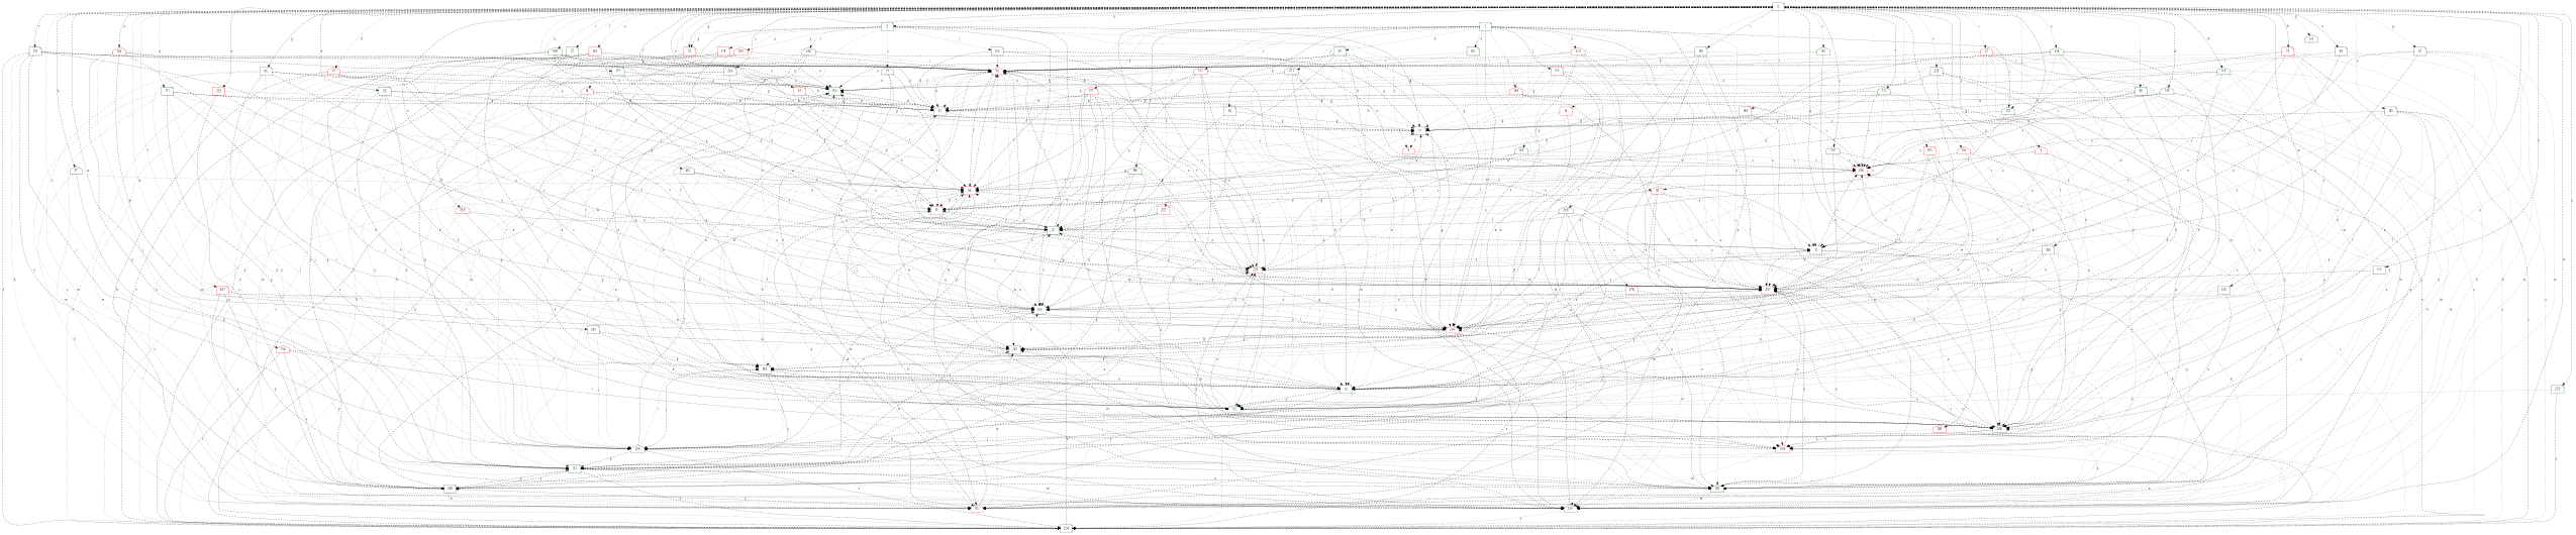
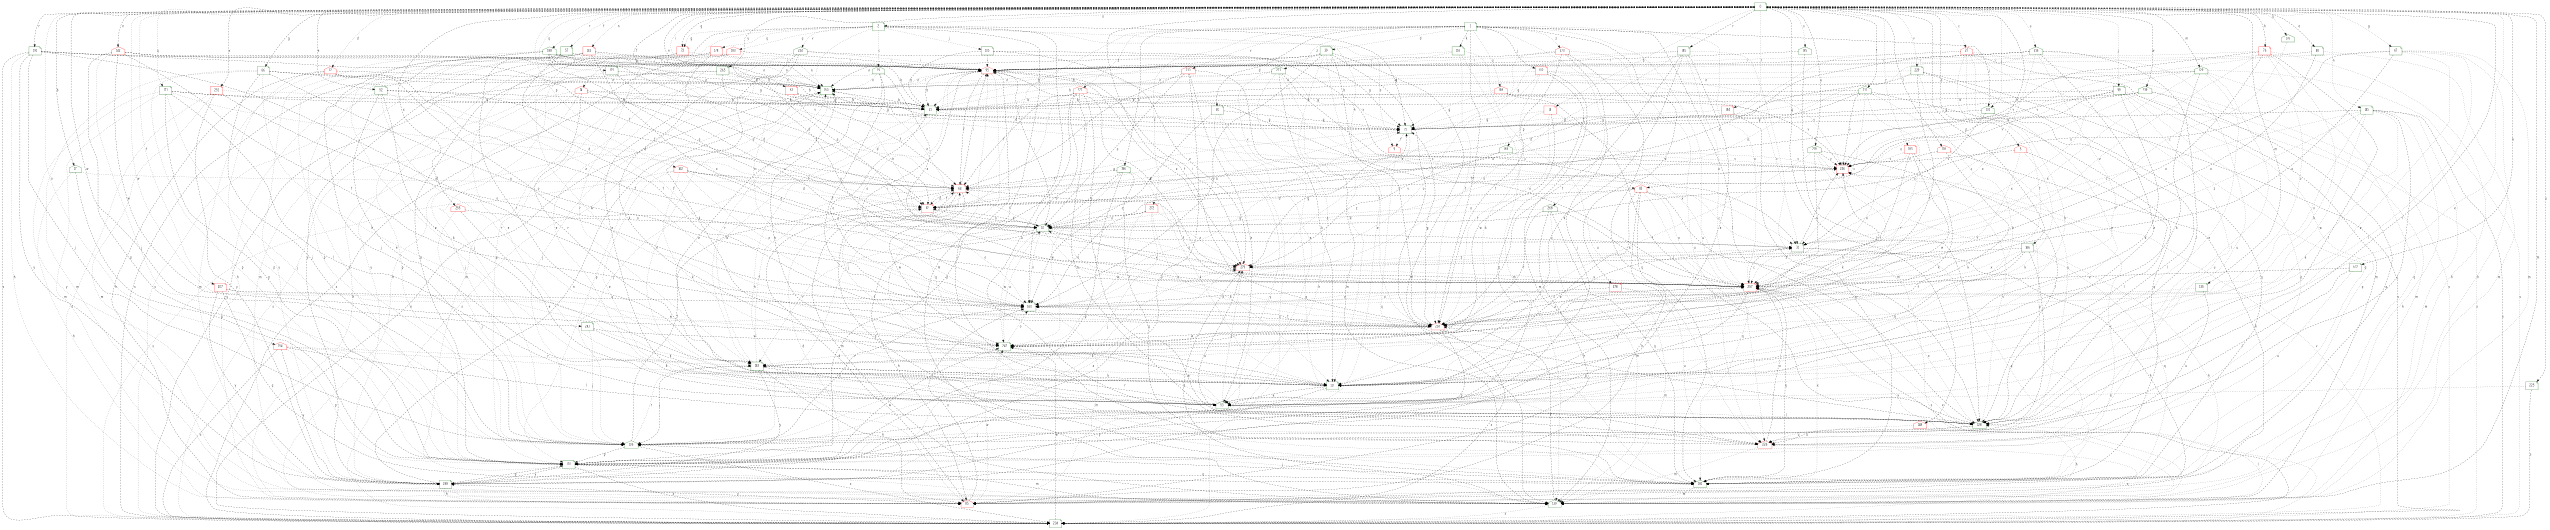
  strict digraph {
    fontname="Comic Neue"
    node [color=darkgreen fontname="Comic Neue" shape=note]
    edge [fontname="Comic Neue" style=dotted]
    0
    2
    5 [color=red shape=house]
    14 [color=red]
    17 [shape=house]
    27 [color=red shape=house]
    32 [color=red shape=house]
    48
    52
    53 [shape=house]
    57
    63 [color=red]
    66
    67
    72 [color=red]
    76 [color=red]
    83 [color=red shape=house]
    95 [color=red shape=house]
    99
    101 [shape=house]
    107
    118 [color=red shape=house]
    128 [shape=house]
    129 [shape=house]
    135
    139 [shape=house]
    142 [color=red shape=house]
    143 [color=red]
    145
    148 [color=red shape=house]
    150
    154 [color=red shape=house]
-   162 [shape=house]
+   162 [color=red shape=house]
    166
    171
    175
    176 [shape=house]
    183 [color=red]
    184 [color=red]
    185
    188 [shape=house]
    191
    195 [shape=house]
    207 [color=red]
    211 [shape=house]
    214 [color=red shape=house]
    216 [shape=house]
    219 [shape=house]
    225
    229
    239 [shape=house]
    243
    247
    251 [color=red]
    255 [color=red shape=house]
    265
    226 [color=red shape=house]
    9 [color=red shape=house]
    29 [shape=house]
    74 [color=red shape=house]
    75
    105
    160
    178 [color=red]
    180 [color=red shape=house]
    234 [shape=house]
    269
    117
    236 [color=red]
    257 [color=red]
    169 [shape=house]
    64 [color=red]
    85 [color=red shape=house]
    170
    181 [shape=house]
    204
    279 [color=red shape=house]
    42 [color=red]
    192
    21
    106 [shape=house]
-   10
+   10 [shape=house]
    31
    1
    39
    40
    102 [color=red]
    116
    196 [shape=house]
    198 [color=red shape=house]
    233 [color=red shape=house]
    268 [shape=house]
    270 [color=red shape=house]
    272 [color=red]
    273 [shape=house]
    277 [color=red shape=house]
    278 [color=red]
    0 -> 2 [label=a]
    0 -> 5 [label=a style=dashed]
    0 -> 14 [label=b]
    0 -> 17 [label=b style=dashed]
    0 -> 27 [label=c]
    0 -> 32 [label=d]
    0 -> 48 [label=e style=dashed]
    0 -> 52 [label=e style=dashed]
    0 -> 53 [label=e]
    0 -> 57 [label=f]
    0 -> 63 [label=f style=dashed]
    0 -> 66 [label=g style=dashed]
    0 -> 67 [label=g]
    0 -> 72 [label=g style=dashed]
    0 -> 76 [label=h style=dashed]
    0 -> 83 [label=h style=dashed]
    0 -> 95 [label=i]
    0 -> 99 [label=j]
    0 -> 101 [label=j]
    0 -> 107 [label=k style=dashed]
    0 -> 118 [label=l style=dashed]
    0 -> 128 [label=l style=dashed]
    0 -> 129 [label=m style=dashed]
    0 -> 135 [label=m style=dashed]
    0 -> 139 [label=m style=dashed]
    0 -> 142 [label=n style=dashed]
    0 -> 143 [label=n]
    0 -> 145 [label=n]
    0 -> 148 [label=n style=dashed]
    0 -> 150 [label=n style=dashed]
    0 -> 154 [label=o]
    0 -> 162 [label=p]
    0 -> 166 [label=p style=dashed]
    0 -> 171 [label=q]
    0 -> 175 [label=q]
    0 -> 176 [label=q]
    0 -> 183 [label=r]
    0 -> 184 [label=r]
    0 -> 185 [label=r style=dashed]
    0 -> 188 [label=r]
    0 -> 191 [label=r style=dashed]
    0 -> 195 [label=s]
    0 -> 207 [label=t]
    0 -> 211 [label=t style=dashed]
    0 -> 214 [label=t style=dashed]
    0 -> 216 [label=u]
    0 -> 219 [label=u style=dashed]
    0 -> 225 [label=u style=dashed]
    0 -> 229 [label=v]
    0 -> 239 [label=w style=dashed]
    0 -> 243 [label=w style=dashed]
    0 -> 247 [label=w]
    0 -> 251 [label=x style=dashed]
    0 -> 255 [label=x style=dashed]
    0 -> 265 [label=y style=dashed]
    2 -> 72 [label=g]
    2 -> 83 [label=h]
    2 -> 139 [label=m style=dashed]
    2 -> 226 [label=u style=dashed]
    2 -> 9 [label=a]
    2 -> 29 [label=c]
    2 -> 74 [label=g]
    2 -> 75 [label=g style=dashed]
    2 -> 105 [label=j]
    2 -> 160 [label=o]
    2 -> 178 [label=q]
    2 -> 180 [label=q]
    2 -> 234 [label=v]
    2 -> 269 [label=y style=dashed]
    5 -> 128 [label=l style=dashed]
    5 -> 214 [label=t]
    5 -> 117 [label=k]
    5 -> 236 [label=v style=dashed]
    14 -> 214 [label=t]
    14 -> 247 [label=w style=dashed]
    14 -> 75 [label=g]
    14 -> 257 [label=x]
    14 -> 169 [label=p]
    17 -> 64 [label=f]
    17 -> 85 [label=h]
    17 -> 170 [label=p style=dashed]
    27 -> 53 [label=e]
    27 -> 95 [label=i]
    27 -> 139 [label=m style=dashed]
    27 -> 214 [label=t]
    27 -> 117 [label=k]
    27 -> 64 [label=f]
    27 -> 181 [label=q]
    27 -> 204 [label=s]
    32 -> 139 [label=m]
    32 -> 150 [label=n style=dashed]
    32 -> 160 [label=o style=dashed]
    32 -> 85 [label=h style=dashed]
    32 -> 170 [label=p]
    32 -> 279 [label=z style=dashed]
    48 -> 95 [label=i]
    48 -> 139 [label=m]
    48 -> 236 [label=v]
    48 -> 257 [label=x style=dashed]
    52 -> 53 [label=e style=dashed]
    52 -> 117 [label=k style=dashed]
    52 -> 64 [label=f style=dashed]
    52 -> 42 [label=d]
    52 -> 192 [label=r]
    52 -> 21 [label=b style=dashed]
    52 -> 106 [label=j]
    53 -> 128 [label=l]
    53 -> 150 [label=n]
    53 -> 247 [label=w]
    53 -> 64 [label=f]
    53 -> 279 [label=z]
    53 -> 192 [label=r style=dashed]
    57 -> 53 [label=e]
    57 -> 95 [label=i style=dashed]
    57 -> 214 [label=t style=dashed]
    57 -> 236 [label=v]
    57 -> 170 [label=p]
    57 -> 192 [label=r style=dashed]
    63 -> 64 [label=f style=dashed]
    63 -> 42 [label=d style=dashed]
    63 -> 21 [label=b style=dashed]
    66 -> 139 [label=m]
    66 -> 150 [label=n style=dashed]
    66 -> 117 [label=k]
    66 -> 257 [label=x style=dashed]
    66 -> 170 [label=p]
    66 -> 21 [label=b style=dashed]
    66 -> 106 [label=j style=dashed]
    67 -> 53 [label=e]
    67 -> 95 [label=i]
    67 -> 128 [label=l]
    67 -> 139 [label=m]
    67 -> 257 [label=x style=dashed]
    67 -> 85 [label=h]
    67 -> 10 [label=a style=dashed]
    72 -> 95 [label=i]
    72 -> 204 [label=s]
    72 -> 10 [label=a style=dashed]
    76 -> 95 [label=i]
    76 -> 128 [label=l style=dashed]
    76 -> 160 [label=o]
    76 -> 117 [label=k]
    76 -> 236 [label=v style=dashed]
    76 -> 257 [label=x style=dashed]
    76 -> 85 [label=h]
    76 -> 279 [label=z]
    83 -> 53 [label=e style=dashed]
    83 -> 128 [label=l style=dashed]
    83 -> 269 [label=y style=dashed]
    83 -> 257 [label=x]
    83 -> 85 [label=h style=dashed]
    83 -> 181 [label=q]
    83 -> 42 [label=d style=dashed]
    83 -> 10 [label=a]
    83 -> 31 [label=c]
    95 -> 150 [label=n]
    95 -> 160 [label=o]
    95 -> 257 [label=x style=dashed]
    95 -> 64 [label=f style=dashed]
    95 -> 85 [label=h]
    95 -> 181 [label=q]
    95 -> 279 [label=z style=dashed]
    95 -> 21 [label=b style=dashed]
    95 -> 31 [label=c]
    99 -> 139 [label=m]
    99 -> 226 [label=u]
    99 -> 117 [label=k style=dashed]
    99 -> 236 [label=v style=dashed]
    99 -> 257 [label=x]
    99 -> 64 [label=f style=dashed]
    99 -> 170 [label=p]
    99 -> 181 [label=q]
    99 -> 21 [label=b style=dashed]
    101 -> 128 [label=l style=dashed]
    101 -> 75 [label=g style=dashed]
    101 -> 31 [label=c style=dashed]
    107 -> 128 [label=l style=dashed]
    107 -> 226 [label=u]
    107 -> 257 [label=x style=dashed]
    118 -> 117 [label=k style=dashed]
    118 -> 236 [label=v style=dashed]
    118 -> 85 [label=h style=dashed]
    128 -> 226 [label=u style=dashed]
    128 -> 236 [label=v]
    128 -> 257 [label=x]
    128 -> 106 [label=j]
    129 -> 53 [label=e]
    129 -> 128 [label=l]
    129 -> 150 [label=n]
    129 -> 117 [label=k style=dashed]
    129 -> 257 [label=x]
    129 -> 181 [label=q]
    129 -> 204 [label=s]
    129 -> 21 [label=b style=dashed]
    129 -> 10 [label=a]
    135 -> 226 [label=u style=dashed]
    135 -> 160 [label=o]
    139 -> 128 [label=l]
    139 -> 214 [label=t style=dashed]
    139 -> 257 [label=x]
    139 -> 204 [label=s]
    139 -> 279 [label=z style=dashed]
    142 -> 95 [label=i style=dashed]
    142 -> 150 [label=n style=dashed]
    142 -> 214 [label=t style=dashed]
    142 -> 247 [label=w style=dashed]
    142 -> 170 [label=p style=dashed]
    142 -> 106 [label=j]
    143 -> 53 [label=e]
    143 -> 95 [label=i style=dashed]
    143 -> 139 [label=m]
    143 -> 150 [label=n]
    143 -> 214 [label=t]
    143 -> 257 [label=x style=dashed]
    143 -> 85 [label=h]
    143 -> 204 [label=s style=dashed]
    143 -> 10 [label=a]
    145 -> 53 [label=e]
    145 -> 139 [label=m]
    145 -> 247 [label=w]
    145 -> 75 [label=g style=dashed]
    145 -> 160 [label=o]
    145 -> 85 [label=h]
    145 -> 204 [label=s style=dashed]
    145 -> 279 [label=z]
    145 -> 106 [label=j style=dashed]
    145 -> 31 [label=c]
    148 -> 226 [label=u]
    148 -> 85 [label=h]
    150 -> 95 [label=i]
    150 -> 117 [label=k style=dashed]
    150 -> 170 [label=p]
    150 -> 204 [label=s]
    150 -> 192 [label=r]
    150 -> 21 [label=b style=dashed]
    154 -> 128 [label=l style=dashed]
    154 -> 269 [label=y style=dashed]
    154 -> 117 [label=k]
    154 -> 170 [label=p]
    154 -> 204 [label=s style=dashed]
    154 -> 192 [label=r]
    162 -> 53 [label=e]
    162 -> 160 [label=o]
    162 -> 117 [label=k]
    162 -> 64 [label=f style=dashed]
    162 -> 204 [label=s]
    162 -> 279 [label=z]
    162 -> 42 [label=d]
    162 -> 10 [label=a style=dashed]
    166 -> 214 [label=t style=dashed]
    166 -> 117 [label=k style=dashed]
    166 -> 257 [label=x]
    166 -> 85 [label=h]
    166 -> 181 [label=q]
    166 -> 279 [label=z style=dashed]
    166 -> 106 [label=j style=dashed]
    171 -> 128 [label=l style=dashed]
    171 -> 139 [label=m]
    171 -> 75 [label=g style=dashed]
    171 -> 269 [label=y]
    171 -> 170 [label=p style=dashed]
    171 -> 42 [label=d]
    171 -> 21 [label=b style=dashed]
    171 -> 106 [label=j]
    175 -> 150 [label=n style=dashed]
    175 -> 247 [label=w]
    175 -> 42 [label=d style=dashed]
    176 -> 31 [label=c]
    183 -> 214 [label=t style=dashed]
    183 -> 247 [label=w style=dashed]
    183 -> 117 [label=k style=dashed]
    183 -> 236 [label=v]
    183 -> 257 [label=x]
    184 -> 75 [label=g]
    184 -> 181 [label=q style=dashed]
    185 -> 53 [label=e style=dashed]
    185 -> 95 [label=i]
    185 -> 139 [label=m]
    185 -> 214 [label=t style=dashed]
    185 -> 75 [label=g]
    185 -> 160 [label=o]
    185 -> 117 [label=k style=dashed]
    185 -> 257 [label=x]
    188 -> 95 [label=i style=dashed]
    188 -> 214 [label=t]
    188 -> 75 [label=g style=dashed]
    188 -> 269 [label=y]
    188 -> 42 [label=d style=dashed]
    188 -> 21 [label=b style=dashed]
    188 -> 106 [label=j style=dashed]
    188 -> 10 [label=a style=dashed]
    191 -> 95 [label=i style=dashed]
    191 -> 160 [label=o style=dashed]
    191 -> 269 [label=y style=dashed]
    191 -> 64 [label=f style=dashed]
    191 -> 85 [label=h]
    191 -> 204 [label=s style=dashed]
    191 -> 21 [label=b]
    191 -> 106 [label=j style=dashed]
    195 -> 95 [label=i style=dashed]
    195 -> 128 [label=l style=dashed]
    207 -> 247 [label=w]
    207 -> 160 [label=o style=dashed]
    207 -> 269 [label=y style=dashed]
    207 -> 181 [label=q style=dashed]
    211 -> 226 [label=u]
    211 -> 75 [label=g]
    211 -> 236 [label=v style=dashed]
    211 -> 181 [label=q style=dashed]
    211 -> 192 [label=r]
    211 -> 21 [label=b style=dashed]
    211 -> 10 [label=a style=dashed]
    211 -> 31 [label=c]
    214 -> 247 [label=w style=dashed]
    214 -> 75 [label=g style=dashed]
    214 -> 257 [label=x style=dashed]
    214 -> 170 [label=p style=dashed]
    214 -> 204 [label=s style=dashed]
    214 -> 10 [label=a]
    216 -> 53 [label=e style=dashed]
    216 -> 95 [label=i style=dashed]
    216 -> 128 [label=l style=dashed]
    216 -> 226 [label=u]
    216 -> 257 [label=x]
    216 -> 42 [label=d style=dashed]
    216 -> 192 [label=r]
    216 -> 10 [label=a]
    219 -> 128 [label=l style=dashed]
    219 -> 214 [label=t]
    219 -> 117 [label=k]
    219 -> 236 [label=v style=dashed]
    219 -> 170 [label=p]
    219 -> 192 [label=r style=dashed]
    225 -> 53 [label=e]
    225 -> 204 [label=s style=dashed]
    229 -> 150 [label=n]
    229 -> 214 [label=t style=dashed]
    229 -> 117 [label=k]
    229 -> 181 [label=q style=dashed]
    229 -> 204 [label=s style=dashed]
    229 -> 42 [label=d style=dashed]
    239 -> 75 [label=g style=dashed]
    239 -> 181 [label=q style=dashed]
    239 -> 204 [label=s]
    239 -> 21 [label=b style=dashed]
    239 -> 31 [label=c]
    243 -> 247 [label=w style=dashed]
    243 -> 117 [label=k style=dashed]
    243 -> 106 [label=j]
    247 -> 160 [label=o]
    247 -> 236 [label=v style=dashed]
    247 -> 192 [label=r]
    247 -> 10 [label=a]
    247 -> 31 [label=c style=dashed]
    251 -> 139 [label=m]
    251 -> 160 [label=o style=dashed]
    251 -> 269 [label=y style=dashed]
    251 -> 204 [label=s]
    251 -> 21 [label=b]
    255 -> 53 [label=e style=dashed]
    255 -> 106 [label=j]
    255 -> 10 [label=a style=dashed]
    265 -> 150 [label=n]
    265 -> 75 [label=g style=dashed]
    265 -> 257 [label=x style=dashed]
    265 -> 170 [label=p]
    265 -> 204 [label=s style=dashed]
    226 -> 95 [label=i style=dashed]
    226 -> 139 [label=m]
    226 -> 257 [label=x style=dashed]
    226 -> 204 [label=s]
    9 -> 236 [label=v]
    29 -> 53 [label=e style=dashed]
    29 -> 150 [label=n]
    29 -> 214 [label=t style=dashed]
    29 -> 279 [label=z style=dashed]
    29 -> 106 [label=j]
    74 -> 64 [label=f]
    74 -> 85 [label=h]
    74 -> 204 [label=s]
    74 -> 192 [label=r style=dashed]
    74 -> 21 [label=b style=dashed]
    74 -> 106 [label=j]
    74 -> 31 [label=c style=dashed]
    75 -> 9 [label=f]
    75 -> 181 [label=q]
    75 -> 10 [label=a]
    105 -> 95 [label=i]
    105 -> 236 [label=v style=dashed]
    105 -> 279 [label=z style=dashed]
    105 -> 21 [label=b style=dashed]
    160 -> 95 [label=i style=dashed]
    160 -> 139 [label=m]
    160 -> 214 [label=t style=dashed]
    160 -> 75 [label=g]
    178 -> 95 [label=i]
    178 -> 150 [label=n]
    178 -> 269 [label=y]
    178 -> 117 [label=k style=dashed]
    178 -> 170 [label=p style=dashed]
    178 -> 192 [label=r]
    178 -> 106 [label=j]
    180 -> 53 [label=e]
    180 -> 95 [label=i style=dashed]
    180 -> 139 [label=m]
    180 -> 170 [label=p]
    180 -> 204 [label=s style=dashed]
    234 -> 53 [label=e style=dashed]
    234 -> 95 [label=i]
    234 -> 75 [label=g style=dashed]
    234 -> 117 [label=k style=dashed]
    234 -> 85 [label=h]
    269 -> 150 [label=n style=dashed]
    269 -> 85 [label=h]
    269 -> 170 [label=p style=dashed]
    269 -> 42 [label=d]
    117 -> 53 [label=e style=dashed]
    117 -> 269 [label=y style=dashed]
    236 -> 64 [label=f]
    257 -> 160 [label=o]
    257 -> 64 [label=f style=dashed]
    257 -> 170 [label=p style=dashed]
    257 -> 181 [label=q style=dashed]
    257 -> 204 [label=s style=dashed]
    257 -> 31 [label=c style=dashed]
    169 -> 236 [label=v]
    169 -> 279 [label=z style=dashed]
    169 -> 42 [label=d]
    64 -> 95 [label=i style=dashed]
    64 -> 139 [label=m style=dashed]
    64 -> 247 [label=w style=dashed]
    64 -> 181 [label=q style=dashed]
    64 -> 42 [label=d style=dashed]
    85 -> 247 [label=w]
    85 -> 160 [label=o style=dashed]
    85 -> 269 [label=y style=dashed]
    85 -> 42 [label=d style=dashed]
    170 -> 139 [label=m style=dashed]
    170 -> 247 [label=w style=dashed]
    170 -> 269 [label=y style=dashed]
    170 -> 181 [label=q style=dashed]
    170 -> 204 [label=s style=dashed]
    170 -> 279 [label=z]
    181 -> 95 [label=i]
    181 -> 139 [label=m]
    181 -> 236 [label=v]
    181 -> 257 [label=x]
    181 -> 106 [label=j style=dashed]
    204 -> 150 [label=n style=dashed]
    204 -> 247 [label=w style=dashed]
    204 -> 236 [label=v]
    204 -> 257 [label=x]
    279 -> 95 [label=i style=dashed]
    279 -> 226 [label=u style=dashed]
    279 -> 75 [label=g style=dashed]
    279 -> 257 [label=x]
    42 -> 150 [label=n]
    42 -> 75 [label=g]
    42 -> 160 [label=o]
    42 -> 236 [label=v style=dashed]
    42 -> 64 [label=f]
    42 -> 10 [label=a style=dashed]
    192 -> 128 [label=l style=dashed]
    192 -> 269 [label=y style=dashed]
    192 -> 117 [label=k style=dashed]
    192 -> 64 [label=f]
    192 -> 85 [label=h style=dashed]
    192 -> 21 [label=b]
    192 -> 106 [label=j style=dashed]
    21 -> 75 [label=g]
    21 -> 160 [label=o style=dashed]
    21 -> 236 [label=v]
    21 -> 106 [label=j]
    106 -> 160 [label=o style=dashed]
    106 -> 64 [label=f style=dashed]
    106 -> 170 [label=p style=dashed]
    106 -> 204 [label=s style=dashed]
    106 -> 279 [label=z]
    106 -> 192 [label=r]
    10 -> 95 [label=i style=dashed]
    10 -> 150 [label=n]
    10 -> 214 [label=t]
    10 -> 247 [label=w]
    10 -> 160 [label=o]
    10 -> 257 [label=x style=dashed]
    10 -> 64 [label=f]
    10 -> 85 [label=h style=dashed]
    10 -> 279 [label=z]
    10 -> 42 [label=d style=dashed]
    10 -> 192 [label=r]
    10 -> 31 [label=c style=dashed]
    31 -> 236 [label=v style=dashed]
    31 -> 85 [label=h style=dashed]
    31 -> 181 [label=q]
    31 -> 279 [label=z]
    1 -> 101 [label=j style=dashed]
    1 -> 128 [label=l style=dashed]
    1 -> 214 [label=t style=dashed]
    1 -> 226 [label=u]
    1 -> 257 [label=x]
    1 -> 42 [label=d]
    1 -> 39 [label=d]
    1 -> 40 [label=d style=dashed]
    1 -> 102 [label=j style=dashed]
    1 -> 116 [label=k style=dashed]
    1 -> 196 [label=s style=dashed]
    1 -> 198 [label=s]
    1 -> 233 [label=v]
    1 -> 268 [label=y]
    1 -> 270 [label=z]
    1 -> 272 [label=z]
    1 -> 273 [label=z]
    1 -> 277 [label=z]
    1 -> 278 [label=z style=dashed]
    39 -> 53 [label=e]
    39 -> 95 [label=i style=dashed]
    39 -> 128 [label=l style=dashed]
    39 -> 139 [label=m style=dashed]
    39 -> 150 [label=n style=dashed]
    39 -> 214 [label=t style=dashed]
    39 -> 160 [label=o style=dashed]
    39 -> 117 [label=k]
    39 -> 21 [label=b]
    40 -> 75 [label=g style=dashed]
    40 -> 160 [label=o style=dashed]
    40 -> 269 [label=y]
    40 -> 181 [label=q]
    40 -> 204 [label=s]
    102 -> 139 [label=m style=dashed]
    102 -> 150 [label=n]
    102 -> 160 [label=o]
    102 -> 117 [label=k]
    102 -> 236 [label=v]
    102 -> 170 [label=p style=dashed]
    102 -> 31 [label=c]
    116 -> 95 [label=i]
    116 -> 139 [label=m]
    116 -> 214 [label=t]
    116 -> 226 [label=u]
    116 -> 21 [label=b]
    196 -> 247 [label=w]
    196 -> 117 [label=k]
    196 -> 64 [label=f style=dashed]
    196 -> 170 [label=p style=dashed]
    196 -> 181 [label=q style=dashed]
    196 -> 10 [label=a style=dashed]
    198 -> 128 [label=l style=dashed]
    198 -> 75 [label=g]
    198 -> 236 [label=v style=dashed]
    198 -> 21 [label=b]
    233 -> 53 [label=e style=dashed]
    233 -> 150 [label=n]
    233 -> 269 [label=y style=dashed]
    233 -> 117 [label=k style=dashed]
    233 -> 64 [label=f style=dashed]
    233 -> 10 [label=a style=dashed]
    268 -> 139 [label=m]
    268 -> 214 [label=t style=dashed]
    268 -> 257 [label=x style=dashed]
    268 -> 85 [label=h style=dashed]
    268 -> 181 [label=q style=dashed]
    268 -> 10 [label=a]
    270 -> 95 [label=i style=dashed]
    270 -> 214 [label=t style=dashed]
    270 -> 226 [label=u]
    270 -> 181 [label=q style=dashed]
    270 -> 279 [label=z]
    270 -> 106 [label=j style=dashed]
    272 -> 247 [label=w]
    272 -> 160 [label=o style=dashed]
    272 -> 117 [label=k]
    272 -> 279 [label=z]
    272 -> 106 [label=j]
    272 -> 10 [label=a style=dashed]
    273 -> 53 [label=e]
    273 -> 139 [label=m style=dashed]
    273 -> 150 [label=n]
    273 -> 214 [label=t]
    273 -> 75 [label=g]
    273 -> 85 [label=h]
    273 -> 21 [label=b]
    273 -> 31 [label=c style=dashed]
    277 -> 128 [label=l style=dashed]
    277 -> 226 [label=u style=dashed]
    277 -> 160 [label=o style=dashed]
    277 -> 257 [label=x style=dashed]
    277 -> 64 [label=f style=dashed]
    277 -> 170 [label=p style=dashed]
    277 -> 21 [label=b]
    277 -> 106 [label=j]
    278 -> 139 [label=m]
    278 -> 226 [label=u]
    278 -> 160 [label=o style=dashed]
  }
